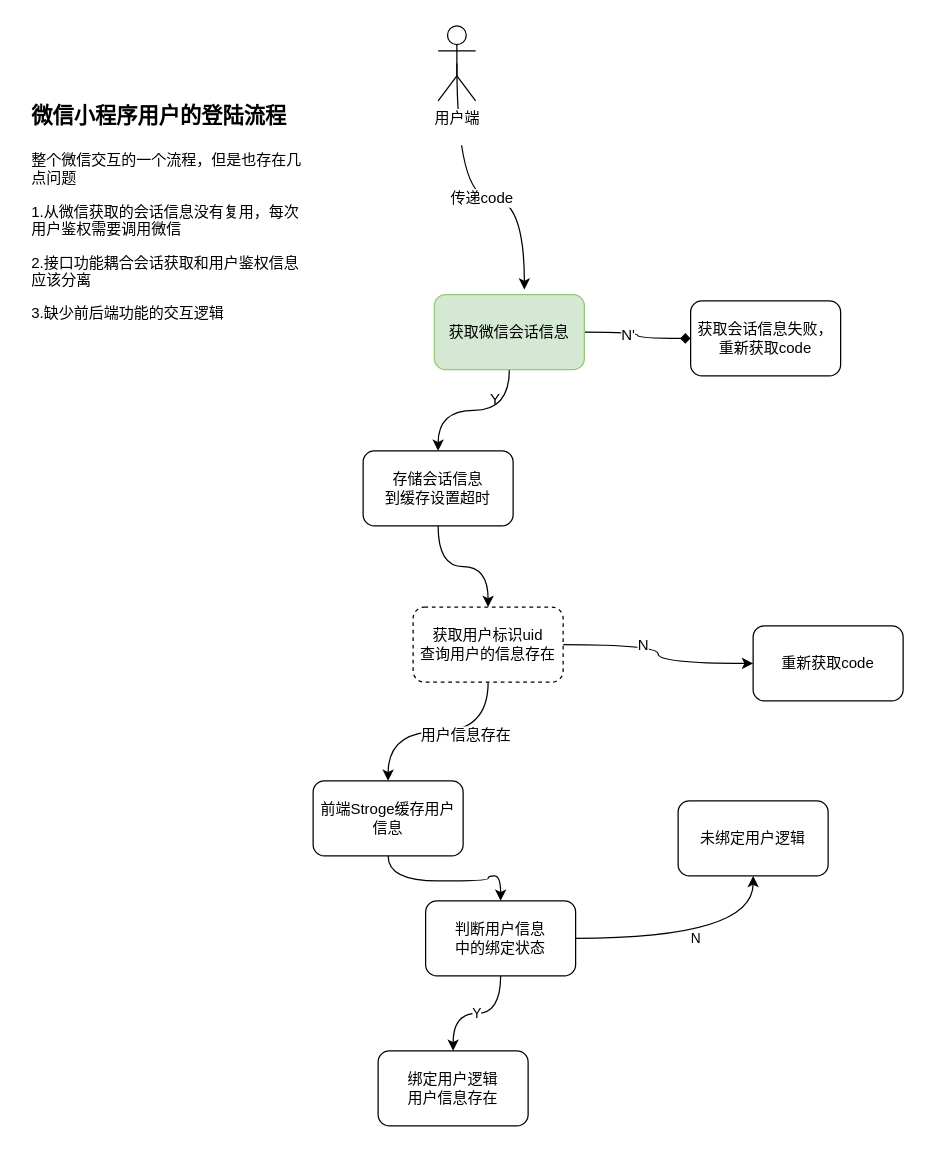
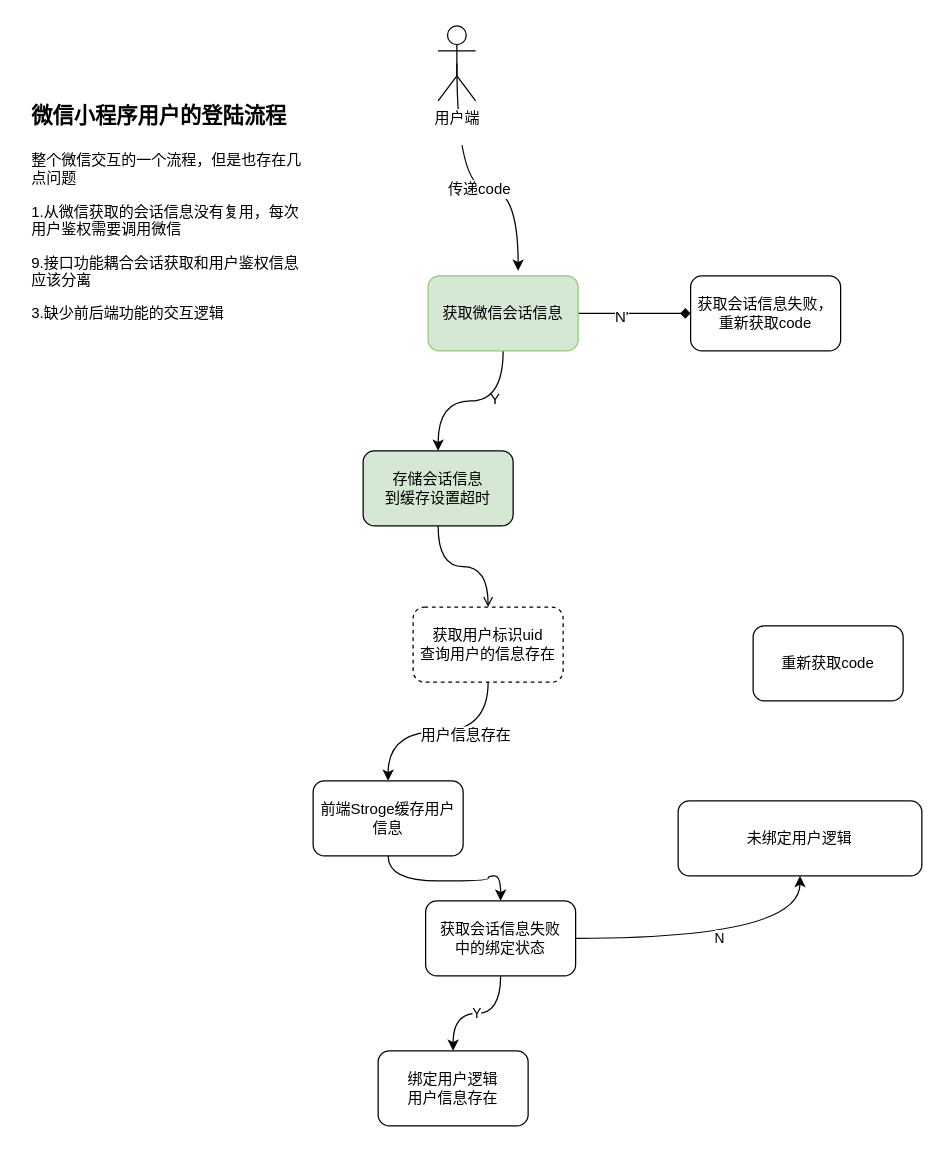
  <mxCell id="0" />
  <mxCell id="1" parent="0" />
  <mxCell id="2" value="" style="edgeStyle=orthogonalEdgeStyle;curved=1;rounded=0;orthogonalLoop=1;jettySize=auto;html=1;endArrow=diamond;" parent="1" source="5" target="18" edge="1"><mxGeometry relative="1" as="geometry" /></mxCell>
  <mxCell id="3" value="N'" style="text;html=1;resizable=0;points=[];align=center;verticalAlign=middle;labelBackgroundColor=#ffffff;" parent="2" vertex="1" connectable="0"><mxGeometry x="-0.244" y="-2" relative="1" as="geometry"><mxPoint as="offset" /></mxGeometry></mxCell>
  <mxCell id="4" value="" style="edgeStyle=orthogonalEdgeStyle;curved=1;rounded=0;orthogonalLoop=1;jettySize=auto;html=1;" parent="1" source="5" target="7" edge="1"><mxGeometry relative="1" as="geometry" /></mxCell>
- <mxCell id="5" value="获取微信会话信息" style="rounded=1;whiteSpace=wrap;html=1;fillColor=#d5e8d4;strokeColor=#92C973;" parent="1" vertex="1"><mxGeometry x="347" y="235" width="120" height="60" as="geometry" /></mxCell>
- <mxCell id="6" value="" style="edgeStyle=orthogonalEdgeStyle;curved=1;rounded=0;orthogonalLoop=1;jettySize=auto;html=1;" parent="1" source="7" target="11" edge="1"><mxGeometry relative="1" as="geometry" /></mxCell>
- <mxCell id="7" value="&lt;div&gt;存储会话信息&lt;/div&gt;&lt;div&gt;到缓存设置超时&lt;/div&gt;" style="rounded=1;whiteSpace=wrap;html=1;" parent="1" vertex="1"><mxGeometry x="290" y="360" width="120" height="60" as="geometry" /></mxCell>
+ <mxCell id="5" value="获取微信会话信息" style="rounded=1;whiteSpace=wrap;html=1;fillColor=#d5e8d4;strokeColor=#92C973;" parent="1" vertex="1"><mxGeometry x="342" y="220" width="120" height="60" as="geometry" /></mxCell>
+ <mxCell id="6" value="" style="edgeStyle=orthogonalEdgeStyle;curved=1;rounded=0;orthogonalLoop=1;jettySize=auto;html=1;endArrow=open;" parent="1" source="7" target="11" edge="1"><mxGeometry relative="1" as="geometry" /></mxCell>
+ <mxCell id="7" value="&lt;div&gt;存储会话信息&lt;/div&gt;&lt;div&gt;到缓存设置超时&lt;/div&gt;" style="rounded=1;whiteSpace=wrap;html=1;fillColor=#d5e8d4;" parent="1" vertex="1"><mxGeometry x="290" y="360" width="120" height="60" as="geometry" /></mxCell>
  <mxCell id="8" value="" style="edgeStyle=orthogonalEdgeStyle;curved=1;rounded=0;orthogonalLoop=1;jettySize=auto;html=1;" parent="1" source="23" target="15" edge="1"><mxGeometry relative="1" as="geometry" /></mxCell>
- <mxCell id="9" value="" style="edgeStyle=orthogonalEdgeStyle;curved=1;rounded=0;orthogonalLoop=1;jettySize=auto;html=1;" parent="1" source="11" target="12" edge="1"><mxGeometry relative="1" as="geometry" /></mxCell>
- <mxCell id="10" value="N" style="text;html=1;resizable=0;points=[];align=center;verticalAlign=middle;labelBackgroundColor=#ffffff;" parent="9" vertex="1" connectable="0"><mxGeometry x="-0.25" relative="1" as="geometry"><mxPoint as="offset" /></mxGeometry></mxCell>
  <mxCell id="11" value="&lt;div&gt;获取用户标识uid&lt;/div&gt;&lt;div&gt;查询用户的信息存在&lt;br&gt;&lt;/div&gt;" style="rounded=1;whiteSpace=wrap;html=1;dashed=1;" parent="1" vertex="1"><mxGeometry x="330" y="485" width="120" height="60" as="geometry" /></mxCell>
  <mxCell id="12" value="重新获取code" style="rounded=1;whiteSpace=wrap;html=1;" parent="1" vertex="1"><mxGeometry x="602" y="500" width="120" height="60" as="geometry" /></mxCell>
  <mxCell id="13" value="N" style="edgeStyle=orthogonalEdgeStyle;curved=1;rounded=0;orthogonalLoop=1;jettySize=auto;html=1;" parent="1" source="15" target="17" edge="1"><mxGeometry relative="1" as="geometry" /></mxCell>
  <mxCell id="14" value="Y" style="edgeStyle=orthogonalEdgeStyle;curved=1;rounded=0;orthogonalLoop=1;jettySize=auto;html=1;" parent="1" source="15" target="16" edge="1"><mxGeometry relative="1" as="geometry" /></mxCell>
- <mxCell id="15" value="&lt;div&gt;判断用户信息&lt;/div&gt;&lt;div&gt;中的绑定状态&lt;/div&gt;" style="rounded=1;whiteSpace=wrap;html=1;" parent="1" vertex="1"><mxGeometry x="340" y="720" width="120" height="60" as="geometry" /></mxCell>
+ <mxCell id="15" value="&lt;div&gt;获取会话信息失败&lt;/div&gt;&lt;div&gt;中的绑定状态&lt;/div&gt;" style="rounded=1;whiteSpace=wrap;html=1;" parent="1" vertex="1"><mxGeometry x="340" y="720" width="120" height="60" as="geometry" /></mxCell>
  <mxCell id="16" value="&lt;div&gt;绑定用户逻辑&lt;/div&gt;&lt;div&gt;用户信息存在&lt;br&gt;&lt;/div&gt;" style="rounded=1;whiteSpace=wrap;html=1;" parent="1" vertex="1"><mxGeometry x="302" y="840" width="120" height="60" as="geometry" /></mxCell>
- <mxCell id="17" value="未绑定用户逻辑" style="rounded=1;whiteSpace=wrap;html=1;" parent="1" vertex="1"><mxGeometry x="542" y="640" width="120" height="60" as="geometry" /></mxCell>
- <mxCell id="18" value="获取会话信息失败，重新获取code" style="rounded=1;whiteSpace=wrap;html=1;" parent="1" vertex="1"><mxGeometry x="552" y="240" width="120" height="60" as="geometry" /></mxCell>
+ <mxCell id="17" value="未绑定用户逻辑" style="rounded=1;whiteSpace=wrap;html=1;" parent="1" vertex="1"><mxGeometry x="542" y="640" width="195" height="60" as="geometry" /></mxCell>
+ <mxCell id="18" value="获取会话信息失败，重新获取code" style="rounded=1;whiteSpace=wrap;html=1;" parent="1" vertex="1"><mxGeometry x="552" y="220" width="120" height="60" as="geometry" /></mxCell>
  <mxCell id="19" style="edgeStyle=orthogonalEdgeStyle;rounded=0;orthogonalLoop=1;jettySize=auto;html=1;exitX=0.5;exitY=0.5;exitDx=0;exitDy=0;exitPerimeter=0;entryX=0.6;entryY=-0.067;entryDx=0;entryDy=0;entryPerimeter=0;curved=1;" parent="1" source="21" target="5" edge="1"><mxGeometry relative="1" as="geometry" /></mxCell>
  <mxCell id="20" value="传递code" style="text;html=1;resizable=0;points=[];align=center;verticalAlign=middle;labelBackgroundColor=#ffffff;" parent="19" vertex="1" connectable="0"><mxGeometry x="-0.068" y="1" relative="1" as="geometry"><mxPoint x="17" y="1" as="offset" /></mxGeometry></mxCell>
  <mxCell id="21" value="&lt;div&gt;用户端&lt;/div&gt;&lt;div&gt;&lt;br&gt;&lt;/div&gt;" style="shape=umlActor;verticalLabelPosition=bottom;labelBackgroundColor=#ffffff;verticalAlign=top;html=1;outlineConnect=0;" parent="1" vertex="1"><mxGeometry x="350" y="20" width="30" height="60" as="geometry" /></mxCell>
  <mxCell id="22" value="Y" style="text;html=1;resizable=0;points=[];autosize=1;align=left;verticalAlign=top;spacingTop=-4;" parent="1" vertex="1"><mxGeometry x="390" y="309" width="20" height="20" as="geometry" /></mxCell>
  <mxCell id="23" value="前端Stroge缓存用户信息" style="rounded=1;whiteSpace=wrap;html=1;" parent="1" vertex="1"><mxGeometry x="250" y="624" width="120" height="60" as="geometry" /></mxCell>
  <mxCell id="24" value="" style="edgeStyle=orthogonalEdgeStyle;curved=1;rounded=0;orthogonalLoop=1;jettySize=auto;html=1;" parent="1" source="11" target="23" edge="1"><mxGeometry relative="1" as="geometry"><mxPoint x="390" y="560" as="sourcePoint" /><mxPoint x="402" y="640" as="targetPoint" /></mxGeometry></mxCell>
  <mxCell id="25" value="用户信息存在" style="text;html=1;resizable=0;points=[];align=center;verticalAlign=middle;labelBackgroundColor=#ffffff;" parent="24" vertex="1" connectable="0"><mxGeometry x="-0.275" y="3" relative="1" as="geometry"><mxPoint as="offset" /></mxGeometry></mxCell>
- <mxCell id="26" value="&lt;h1&gt;&lt;font style=&quot;font-size: 17px&quot;&gt;微信小程序用户的登陆流程&lt;/font&gt;&lt;/h1&gt;&lt;p&gt;整个微信交互的一个流程，但是也存在几点问题&lt;/p&gt;&lt;p&gt;1.从微信获取的会话信息没有复用，每次用户鉴权需要调用微信&lt;/p&gt;&lt;p&gt;2.接口功能耦合会话获取和用户鉴权信息应该分离&lt;/p&gt;&lt;p&gt;3.缺少前后端功能的交互逻辑&lt;br&gt;&lt;/p&gt;&lt;p&gt;&lt;br&gt;&lt;/p&gt;" style="text;html=1;strokeColor=none;fillColor=none;spacing=5;spacingTop=-20;whiteSpace=wrap;overflow=hidden;rounded=0;" parent="1" vertex="1"><mxGeometry x="20" y="70" width="230" height="190" as="geometry" /></mxCell>
+ <mxCell id="26" value="&lt;h1&gt;&lt;font style=&quot;font-size: 17px&quot;&gt;微信小程序用户的登陆流程&lt;/font&gt;&lt;/h1&gt;&lt;p&gt;整个微信交互的一个流程，但是也存在几点问题&lt;/p&gt;&lt;p&gt;1.从微信获取的会话信息没有复用，每次用户鉴权需要调用微信&lt;/p&gt;&lt;p&gt;9.接口功能耦合会话获取和用户鉴权信息应该分离&lt;/p&gt;&lt;p&gt;3.缺少前后端功能的交互逻辑&lt;br&gt;&lt;/p&gt;&lt;p&gt;&lt;br&gt;&lt;/p&gt;" style="text;html=1;strokeColor=none;fillColor=none;spacing=5;spacingTop=-20;whiteSpace=wrap;overflow=hidden;rounded=0;" parent="1" vertex="1"><mxGeometry x="20" y="70" width="230" height="190" as="geometry" /></mxCell>
